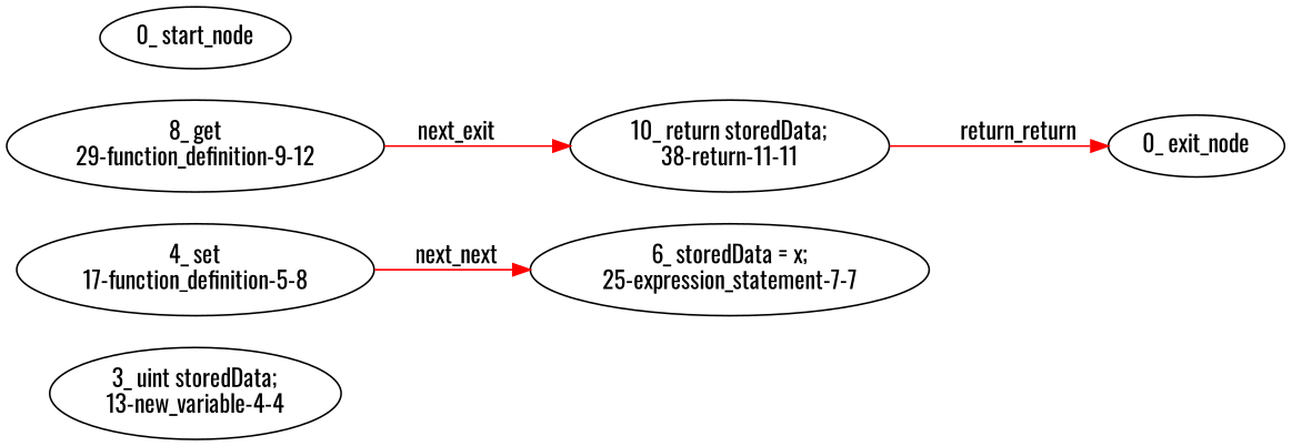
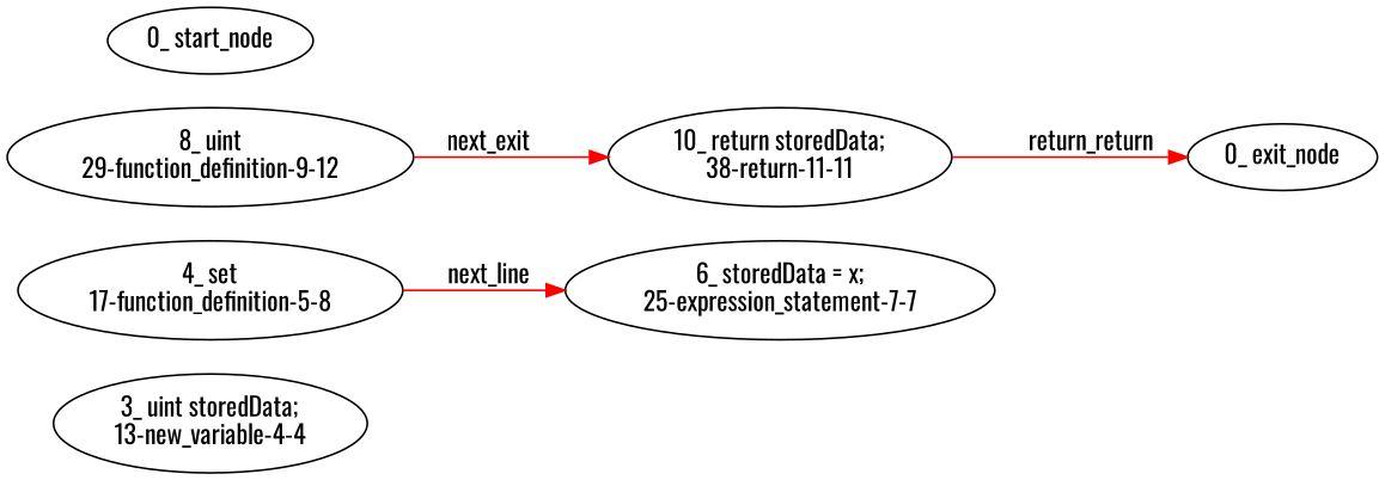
  digraph {
    fontname=Oswald
    rankdir=LR
    node [fontname=Oswald type_label=function_definition]
    edge [color=red controlflow_type=next_line edge_type=CFG_edge fontname=Oswald]
    n1 [label="3_ uint storedData;\n13-new_variable-4-4" type_label=new_variable]
    n2 [label="4_ set\n17-function_definition-5-8"]
    n3 [label="6_ storedData = x;\n25-expression_statement-7-7" type_label=expression_statement]
-   n4 [label="8_ get\n29-function_definition-9-12"]
+   n4 [label="8_ uint\n29-function_definition-9-12"]
    n5 [label="10_ return storedData;\n38-return-11-11" type_label=return]
    n6 [label="0_ exit_node" type_label=exit]
    n7 [label="0_ start_node" type_label=start]
-   n2 -> n3 [label=next_next]
+   n2 -> n3 [label=next_line]
    n4 -> n5 [label=next_exit]
    n5 -> n6 [controlflow_type=return_exit label=return_return]
  }
